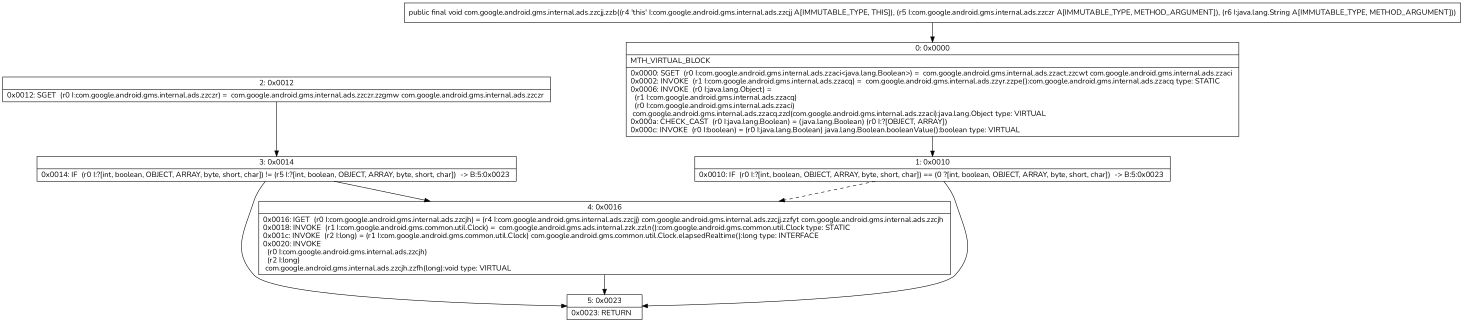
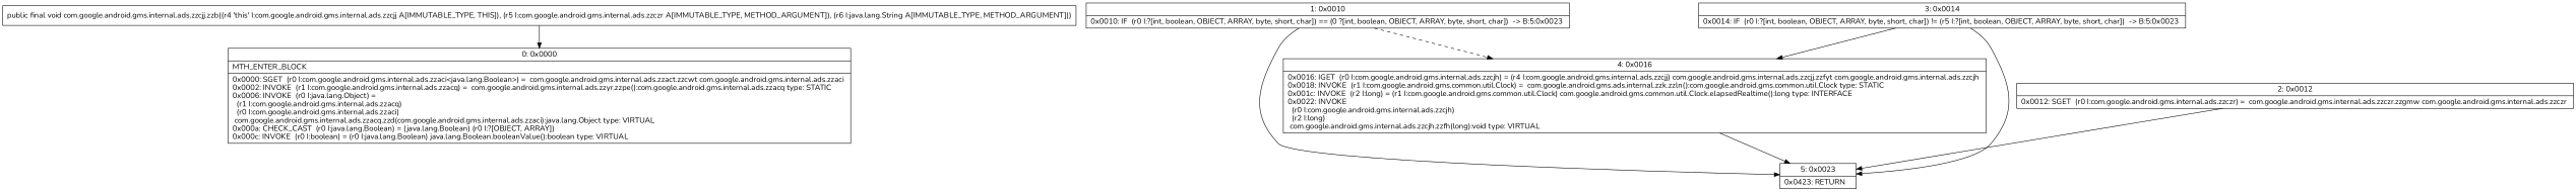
  digraph {
    fontname=Nunito
    node [fontname=Nunito shape=record]
    edge [fontname=Nunito]
-   n1 [label="{0\:\ 0x0000|MTH_VIRTUAL_BLOCK\l|0x0000: SGET  (r0 I:com.google.android.gms.internal.ads.zzaci\<java.lang.Boolean\>) =  com.google.android.gms.internal.ads.zzact.zzcwt com.google.android.gms.internal.ads.zzaci \l0x0002: INVOKE  (r1 I:com.google.android.gms.internal.ads.zzacq) =  com.google.android.gms.internal.ads.zzyr.zzpe():com.google.android.gms.internal.ads.zzacq type: STATIC \l0x0006: INVOKE  (r0 I:java.lang.Object) = \l  (r1 I:com.google.android.gms.internal.ads.zzacq)\l  (r0 I:com.google.android.gms.internal.ads.zzaci)\l com.google.android.gms.internal.ads.zzacq.zzd(com.google.android.gms.internal.ads.zzaci):java.lang.Object type: VIRTUAL \l0x000a: CHECK_CAST  (r0 I:java.lang.Boolean) = (java.lang.Boolean) (r0 I:?[OBJECT, ARRAY]) \l0x000c: INVOKE  (r0 I:boolean) = (r0 I:java.lang.Boolean) java.lang.Boolean.booleanValue():boolean type: VIRTUAL \l}"]
+   n1 [label="{0\:\ 0x0000|MTH_ENTER_BLOCK\l|0x0000: SGET  (r0 I:com.google.android.gms.internal.ads.zzaci\<java.lang.Boolean\>) =  com.google.android.gms.internal.ads.zzact.zzcwt com.google.android.gms.internal.ads.zzaci \l0x0002: INVOKE  (r1 I:com.google.android.gms.internal.ads.zzacq) =  com.google.android.gms.internal.ads.zzyr.zzpe():com.google.android.gms.internal.ads.zzacq type: STATIC \l0x0006: INVOKE  (r0 I:java.lang.Object) = \l  (r1 I:com.google.android.gms.internal.ads.zzacq)\l  (r0 I:com.google.android.gms.internal.ads.zzaci)\l com.google.android.gms.internal.ads.zzacq.zzd(com.google.android.gms.internal.ads.zzaci):java.lang.Object type: VIRTUAL \l0x000a: CHECK_CAST  (r0 I:java.lang.Boolean) = (java.lang.Boolean) (r0 I:?[OBJECT, ARRAY]) \l0x000c: INVOKE  (r0 I:boolean) = (r0 I:java.lang.Boolean) java.lang.Boolean.booleanValue():boolean type: VIRTUAL \l}"]
    n2 [label="{1\:\ 0x0010|0x0010: IF  (r0 I:?[int, boolean, OBJECT, ARRAY, byte, short, char]) == (0 ?[int, boolean, OBJECT, ARRAY, byte, short, char])  \-\> B:5:0x0023 \l}"]
-   n3 [label="{5\:\ 0x0023|0x0023: RETURN   \l}"]
-   n4 [label="{4\:\ 0x0016|0x0016: IGET  (r0 I:com.google.android.gms.internal.ads.zzcjh) = (r4 I:com.google.android.gms.internal.ads.zzcjj) com.google.android.gms.internal.ads.zzcjj.zzfyt com.google.android.gms.internal.ads.zzcjh \l0x0018: INVOKE  (r1 I:com.google.android.gms.common.util.Clock) =  com.google.android.gms.ads.internal.zzk.zzln():com.google.android.gms.common.util.Clock type: STATIC \l0x001c: INVOKE  (r2 I:long) = (r1 I:com.google.android.gms.common.util.Clock) com.google.android.gms.common.util.Clock.elapsedRealtime():long type: INTERFACE \l0x0020: INVOKE  \l  (r0 I:com.google.android.gms.internal.ads.zzcjh)\l  (r2 I:long)\l com.google.android.gms.internal.ads.zzcjh.zzfh(long):void type: VIRTUAL \l}"]
+   n3 [label="{5\:\ 0x0023|0x0423: RETURN   \l}"]
+   n4 [label="{4\:\ 0x0016|0x0016: IGET  (r0 I:com.google.android.gms.internal.ads.zzcjh) = (r4 I:com.google.android.gms.internal.ads.zzcjj) com.google.android.gms.internal.ads.zzcjj.zzfyt com.google.android.gms.internal.ads.zzcjh \l0x0018: INVOKE  (r1 I:com.google.android.gms.common.util.Clock) =  com.google.android.gms.ads.internal.zzk.zzln():com.google.android.gms.common.util.Clock type: STATIC \l0x001c: INVOKE  (r2 I:long) = (r1 I:com.google.android.gms.common.util.Clock) com.google.android.gms.common.util.Clock.elapsedRealtime():long type: INTERFACE \l0x0022: INVOKE  \l  (r0 I:com.google.android.gms.internal.ads.zzcjh)\l  (r2 I:long)\l com.google.android.gms.internal.ads.zzcjh.zzfh(long):void type: VIRTUAL \l}"]
    n5 [label="{2\:\ 0x0012|0x0012: SGET  (r0 I:com.google.android.gms.internal.ads.zzczr) =  com.google.android.gms.internal.ads.zzczr.zzgmw com.google.android.gms.internal.ads.zzczr \l}"]
    n6 [label="{3\:\ 0x0014|0x0014: IF  (r0 I:?[int, boolean, OBJECT, ARRAY, byte, short, char]) != (r5 I:?[int, boolean, OBJECT, ARRAY, byte, short, char])  \-\> B:5:0x0023 \l}"]
    n7 [label="{public final void com.google.android.gms.internal.ads.zzcjj.zzb((r4 'this' I:com.google.android.gms.internal.ads.zzcjj A[IMMUTABLE_TYPE, THIS]), (r5 I:com.google.android.gms.internal.ads.zzczr A[IMMUTABLE_TYPE, METHOD_ARGUMENT]), (r6 I:java.lang.String A[IMMUTABLE_TYPE, METHOD_ARGUMENT])) }"]
-   n1 -> n2
    n2 -> n3
    n2 -> n4 [style=dashed]
    n4 -> n3
-   n5 -> n6
+   n5 -> n3
    n6 -> n3
    n6 -> n4 [style=solid]
    n7 -> n1
  }
